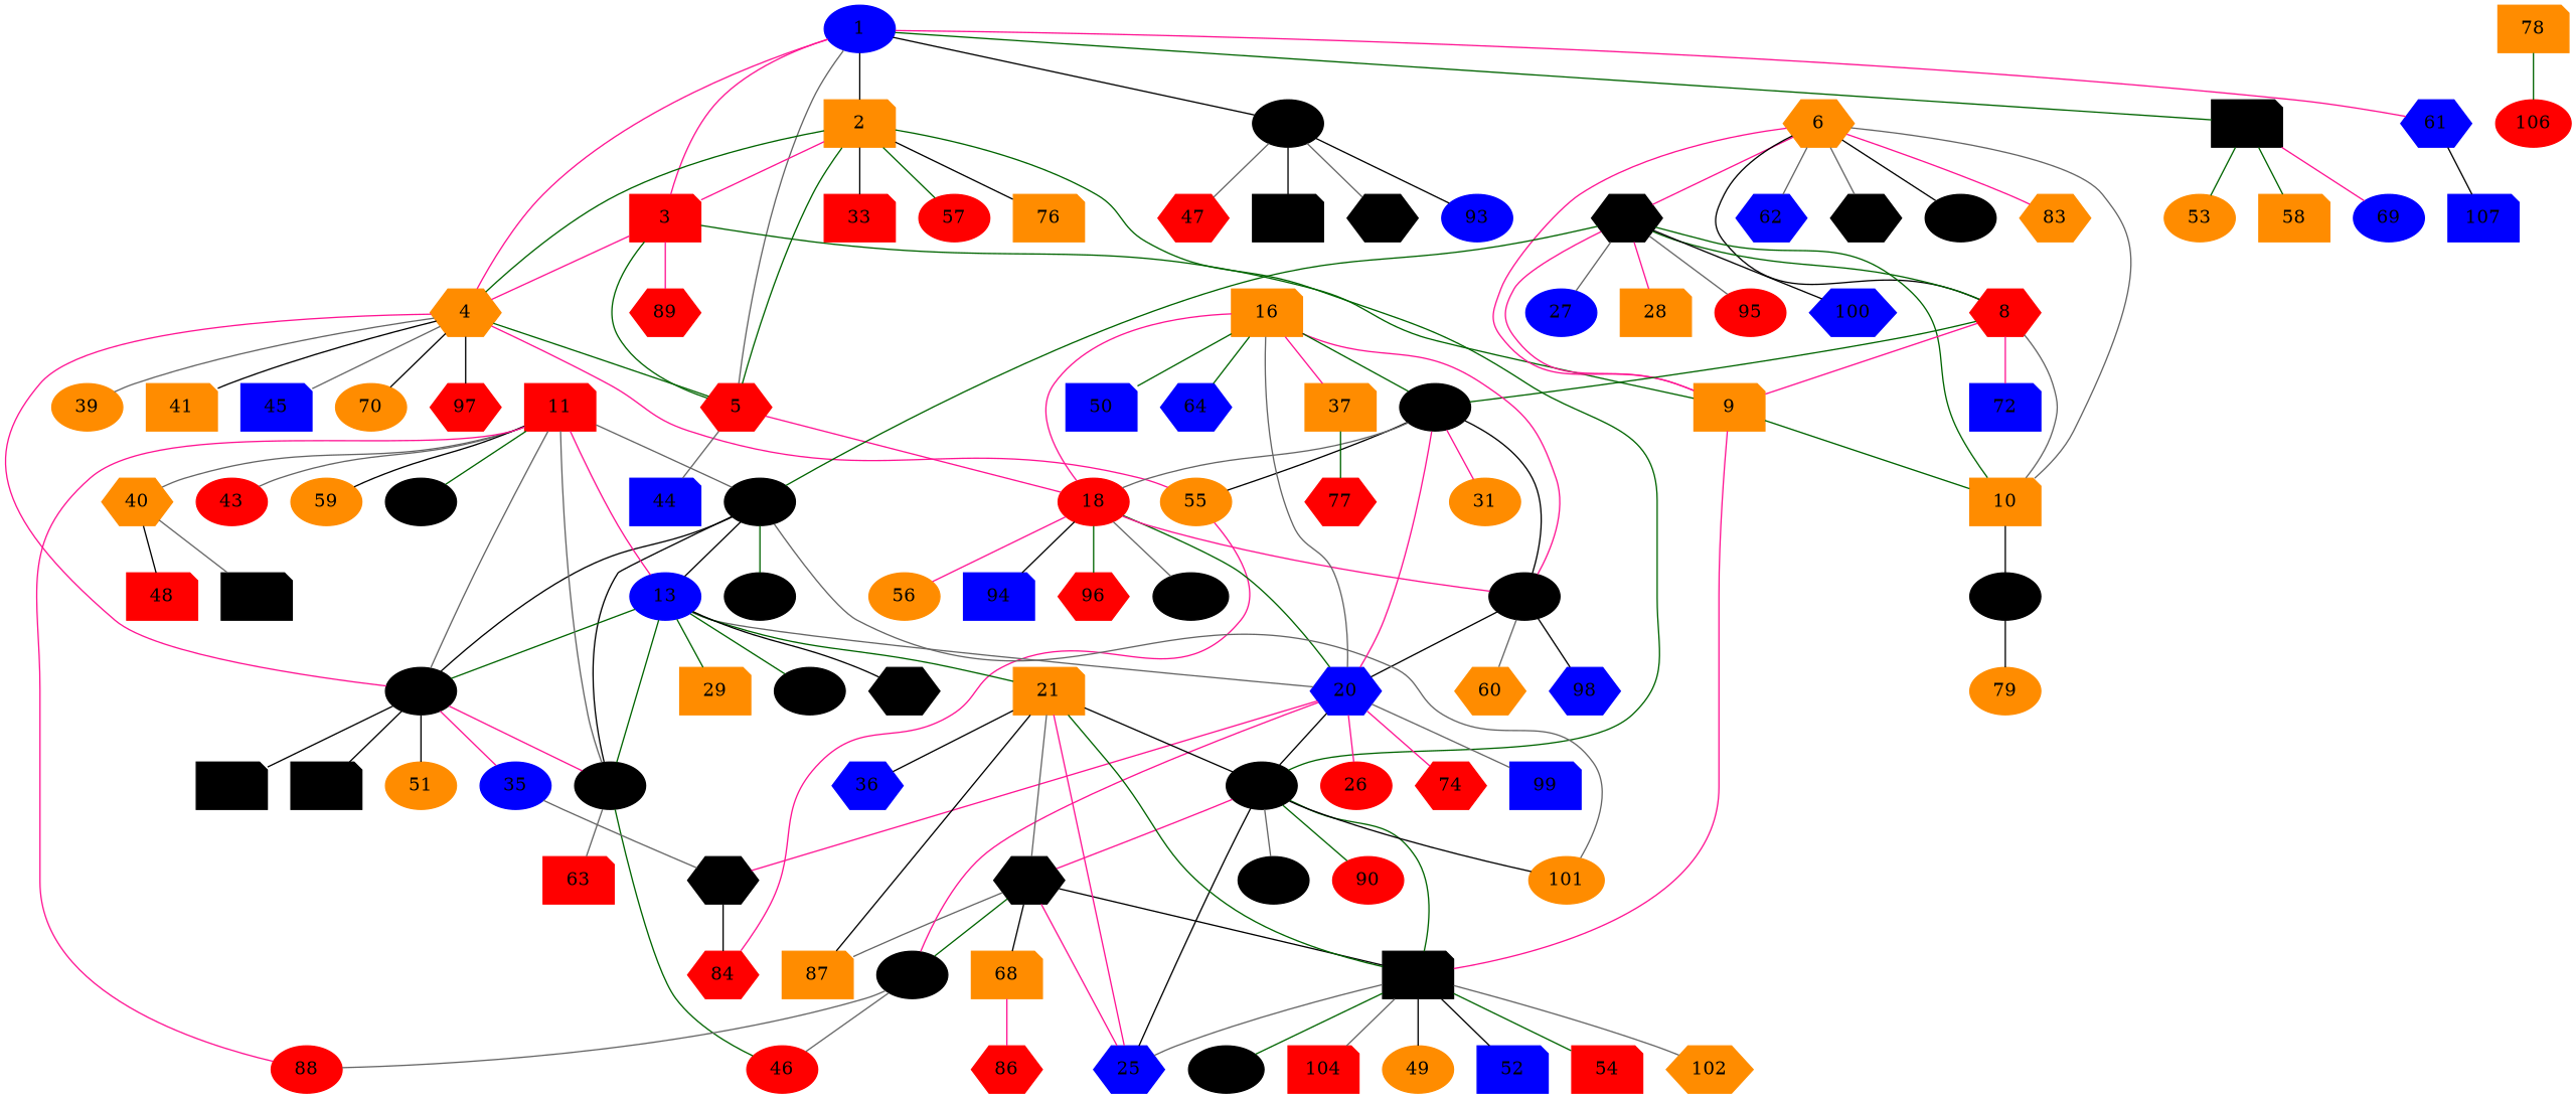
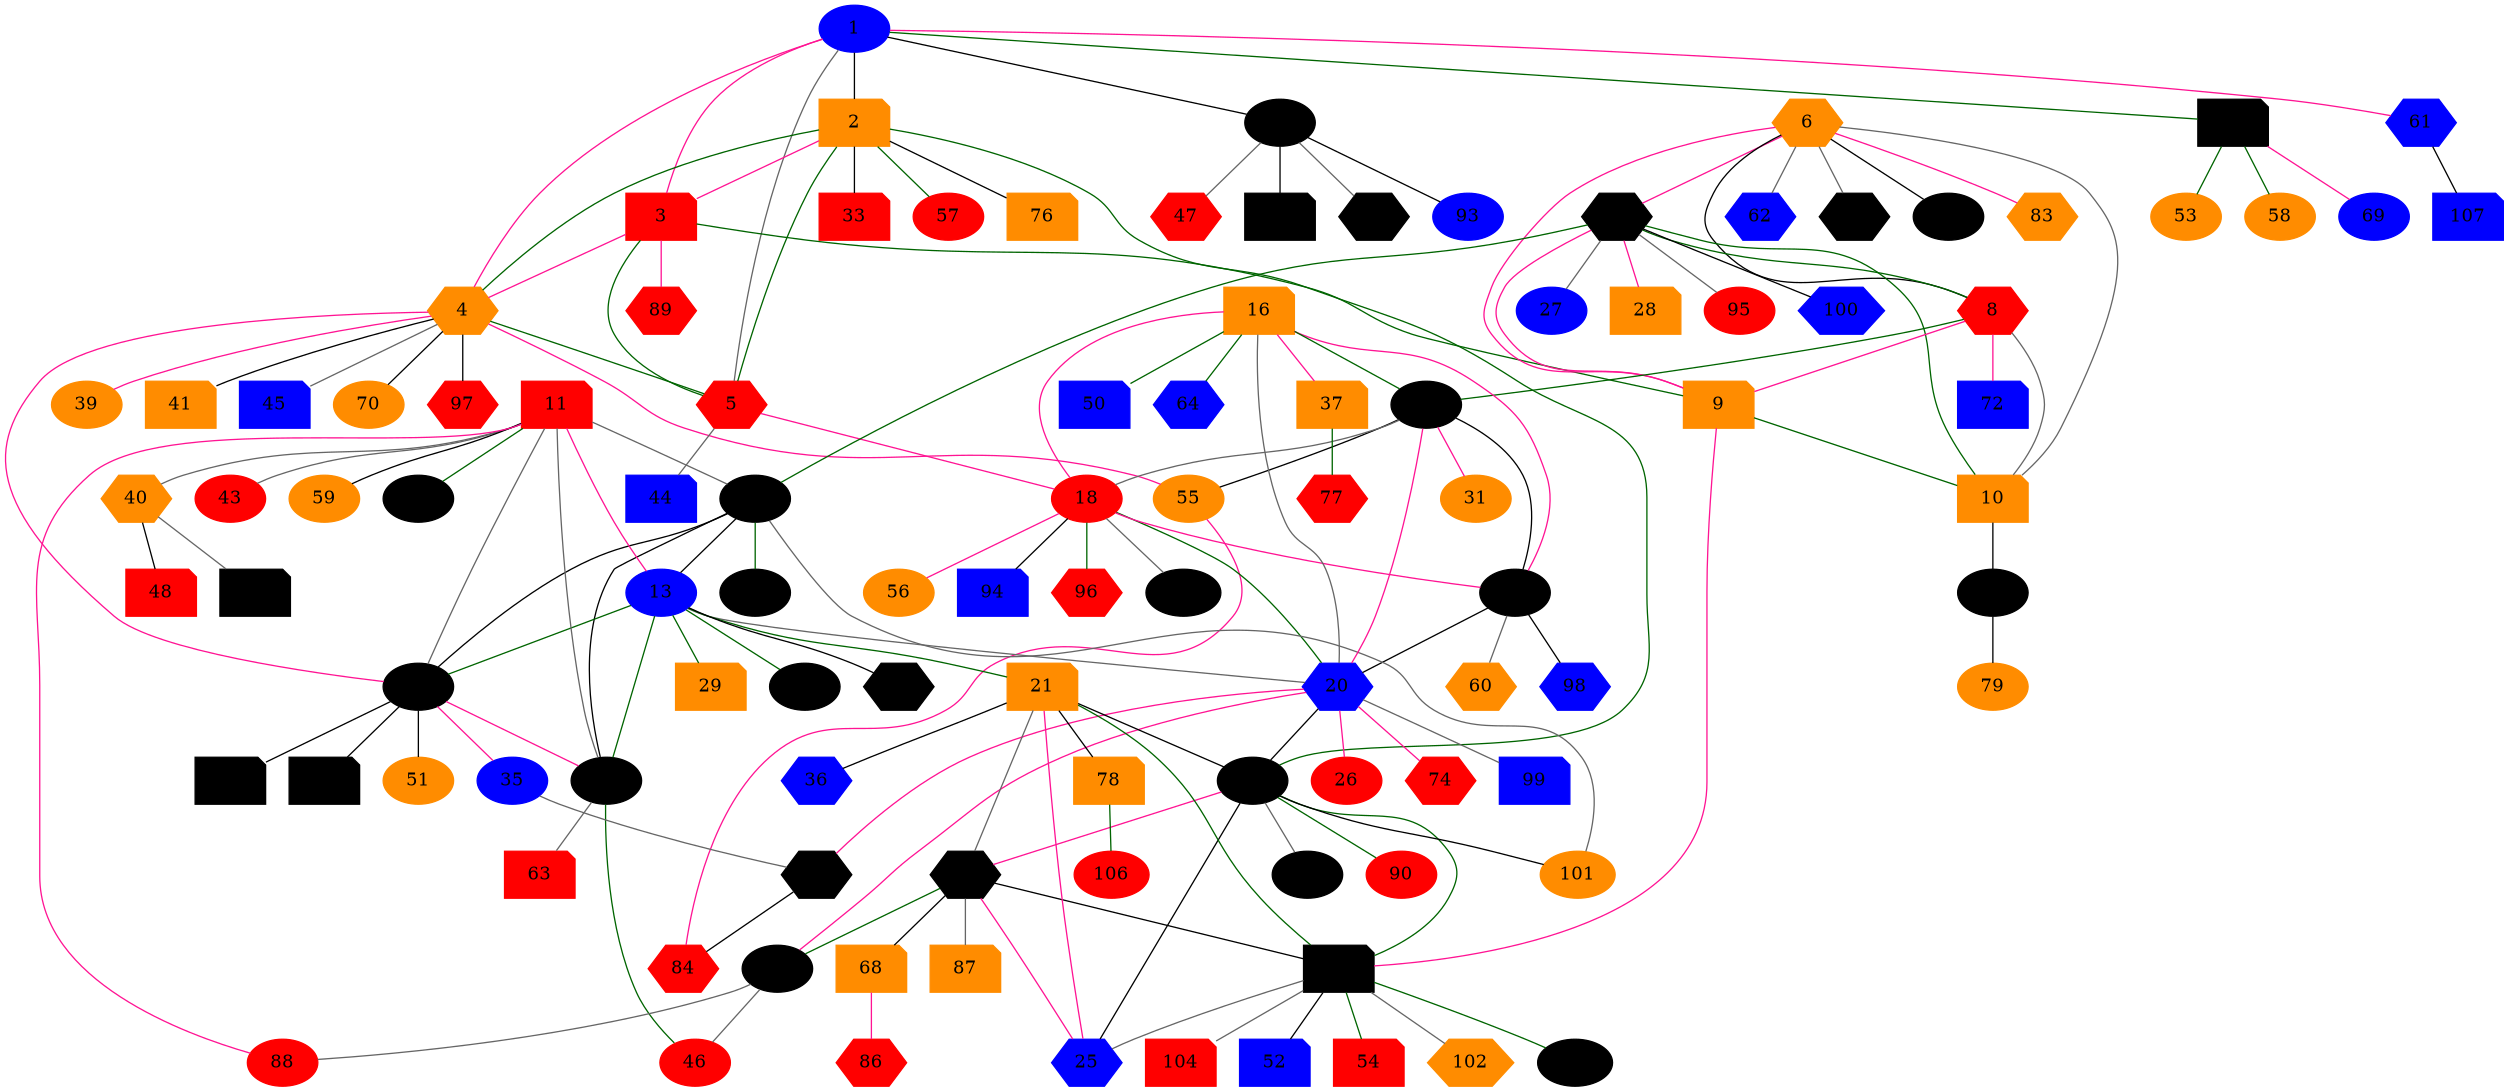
  graph {
    node [color=darkorange shape=ellipse style=filled]
    edge [color=black]
    1 [color=blue]
    2 [shape=note]
    3 [color=red shape=note]
    4 [shape=hexagon]
    5 [color=red shape=hexagon]
    32 [color=black]
    38 [color=black shape=note]
    61 [color=blue shape=hexagon]
    22 [color=black]
    33 [color=red shape=note]
    57 [color=red]
    76 [shape=note]
    9 [shape=note]
    89 [color=red shape=hexagon]
    14 [color=black]
    39
    41 [shape=note]
    45 [color=blue shape=note]
    55
    70
    97 [color=red shape=hexagon]
    18 [color=red]
    44 [color=blue shape=note]
    47 [color=red shape=hexagon]
    82 [color=black shape=note]
    92 [color=black shape=hexagon]
    93 [color=blue]
    53
-   58 [shape=note]
+   58
    69 [color=blue]
    107 [color=blue shape=note]
    24 [color=black shape=note]
    101
    23 [color=black shape=hexagon]
    25 [color=blue shape=hexagon]
    42 [color=black]
    90 [color=red]
    10 [shape=note]
    15 [color=black]
    35 [color=blue]
    51
    67 [color=black shape=note]
    80 [color=black shape=note]
    84 [color=red shape=hexagon]
    20 [color=blue shape=hexagon]
    19 [color=black]
    56
    94 [color=blue shape=note]
    96 [color=red shape=hexagon]
    105 [color=black]
    6 [shape=hexagon]
    7 [color=black shape=hexagon]
    8 [color=red shape=hexagon]
    62 [color=blue shape=hexagon]
    75 [color=black shape=hexagon]
    81 [color=black]
    83 [shape=hexagon]
    12 [color=black]
    27 [color=blue]
    28 [shape=note]
    95 [color=red]
    100 [color=blue shape=hexagon]
    17 [color=black]
    72 [color=blue shape=note]
    65 [color=black]
    13 [color=blue]
    85 [color=black]
    31
-   49
    52 [color=blue shape=note]
    54 [color=red shape=note]
    102 [shape=hexagon]
    103 [color=black]
    104 [color=red shape=note]
    79
    11 [color=red shape=note]
    40 [shape=hexagon]
    43 [color=red]
    59
    66 [color=black]
    88 [color=red]
    21 [shape=note]
    29 [shape=note]
    34 [color=black]
    73 [color=black shape=hexagon]
    46 [color=red]
    63 [color=red shape=note]
    48 [color=red shape=note]
    91 [color=black shape=note]
    26 [color=red]
    30 [color=black]
    71 [color=black shape=hexagon]
    74 [color=red shape=hexagon]
    99 [color=blue shape=note]
    36 [color=blue shape=hexagon]
    78 [shape=note]
    16 [shape=note]
    37 [shape=note]
    50 [color=blue shape=note]
    64 [color=blue shape=hexagon]
    60 [shape=hexagon]
    98 [color=blue shape=hexagon]
    77 [color=red shape=hexagon]
    68 [shape=note]
    87 [shape=note]
    106 [color=red]
    86 [color=red shape=hexagon]
    1 -- 2
    1 -- 3 [color=deeppink]
    1 -- 4 [color=deeppink]
    1 -- 5 [color=gray40]
    1 -- 32
    1 -- 38 [color=darkgreen]
    1 -- 61 [color=deeppink]
    2 -- 3 [color=deeppink]
    2 -- 4 [color=darkgreen]
    2 -- 5 [color=darkgreen]
    2 -- 22 [color=darkgreen]
    2 -- 33
    2 -- 57 [color=darkgreen]
    2 -- 76
    3 -- 4 [color=deeppink]
    3 -- 5 [color=darkgreen]
    3 -- 9 [color=darkgreen]
    3 -- 89 [color=deeppink]
    4 -- 5 [color=darkgreen]
    4 -- 14 [color=deeppink]
-   4 -- 39 [color=gray40]
+   4 -- 39 [color=deeppink]
    4 -- 41
    4 -- 45 [color=gray40]
    4 -- 55 [color=deeppink]
    4 -- 70
    4 -- 97
    5 -- 18 [color=deeppink]
    5 -- 44 [color=gray40]
    32 -- 47 [color=gray40]
    32 -- 82
    32 -- 92 [color=gray40]
    32 -- 93
    38 -- 53 [color=darkgreen]
    38 -- 58 [color=darkgreen]
    38 -- 69 [color=deeppink]
    61 -- 107
    22 -- 24 [color=darkgreen]
    22 -- 101
    22 -- 23 [color=deeppink]
    22 -- 25
    22 -- 42 [color=gray40]
    22 -- 90 [color=darkgreen]
    9 -- 24 [color=deeppink]
    9 -- 10 [color=darkgreen]
    14 -- 15 [color=deeppink]
    14 -- 35 [color=deeppink]
    14 -- 51
    14 -- 67
    14 -- 80
    55 -- 84 [color=deeppink]
    18 -- 20 [color=darkgreen]
    18 -- 19 [color=deeppink]
    18 -- 56 [color=deeppink]
    18 -- 94
    18 -- 96 [color=darkgreen]
    18 -- 105 [color=gray40]
    24 -- 25 [color=gray40]
-   24 -- 49
    24 -- 52
    24 -- 54 [color=darkgreen]
    24 -- 102 [color=gray40]
    24 -- 103 [color=darkgreen]
    24 -- 104 [color=gray40]
    23 -- 24
    23 -- 25 [color=deeppink]
    23 -- 30 [color=darkgreen]
    23 -- 68
    23 -- 87 [color=gray40]
    10 -- 65
    15 -- 46 [color=darkgreen]
    15 -- 63 [color=gray40]
    35 -- 71 [color=gray40]
    20 -- 22
    20 -- 26 [color=deeppink]
    20 -- 30 [color=deeppink]
    20 -- 71 [color=deeppink]
    20 -- 74 [color=deeppink]
    20 -- 99 [color=gray40]
    19 -- 20
    19 -- 60 [color=gray40]
    19 -- 98
    6 -- 9 [color=deeppink]
    6 -- 10 [color=gray40]
    6 -- 7 [color=deeppink]
    6 -- 8
    6 -- 62 [color=gray40]
    6 -- 75 [color=gray40]
    6 -- 81
    6 -- 83 [color=deeppink]
    7 -- 9 [color=deeppink]
    7 -- 10 [color=darkgreen]
    7 -- 8 [color=darkgreen]
    7 -- 12 [color=darkgreen]
    7 -- 27 [color=gray40]
    7 -- 28 [color=deeppink]
    7 -- 95 [color=gray40]
    7 -- 100
    8 -- 9 [color=deeppink]
    8 -- 10 [color=gray40]
    8 -- 17 [color=darkgreen]
    8 -- 72 [color=deeppink]
    12 -- 14
    12 -- 101 [color=gray40]
    12 -- 15
    12 -- 13
    12 -- 85 [color=darkgreen]
    17 -- 55
    17 -- 18 [color=gray40]
    17 -- 20 [color=deeppink]
    17 -- 19
    17 -- 31 [color=deeppink]
    65 -- 79
    13 -- 14 [color=darkgreen]
    13 -- 15 [color=darkgreen]
    13 -- 20 [color=gray40]
    13 -- 21 [color=darkgreen]
    13 -- 29 [color=darkgreen]
    13 -- 34 [color=darkgreen]
    13 -- 73
    11 -- 14 [color=gray40]
    11 -- 15 [color=gray40]
    11 -- 12 [color=gray40]
    11 -- 13 [color=deeppink]
    11 -- 40 [color=gray40]
    11 -- 43 [color=gray40]
    11 -- 59
    11 -- 66 [color=darkgreen]
    11 -- 88 [color=deeppink]
    40 -- 48
    40 -- 91 [color=gray40]
    21 -- 22
    21 -- 24 [color=darkgreen]
    21 -- 23 [color=gray40]
    21 -- 25 [color=deeppink]
    21 -- 36
-   21 -- 87
+   21 -- 78
    30 -- 88 [color=gray40]
    30 -- 46 [color=gray40]
    71 -- 84
    78 -- 106 [color=darkgreen]
    16 -- 18 [color=deeppink]
    16 -- 20 [color=gray40]
    16 -- 19 [color=deeppink]
    16 -- 17 [color=darkgreen]
    16 -- 37 [color=deeppink]
    16 -- 50 [color=darkgreen]
    16 -- 64 [color=darkgreen]
    37 -- 77 [color=darkgreen]
    68 -- 86 [color=deeppink]
  }
